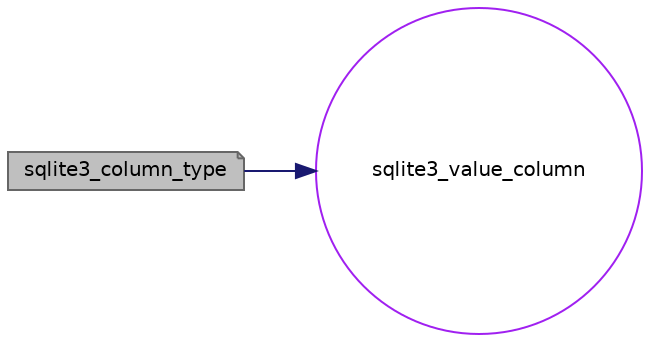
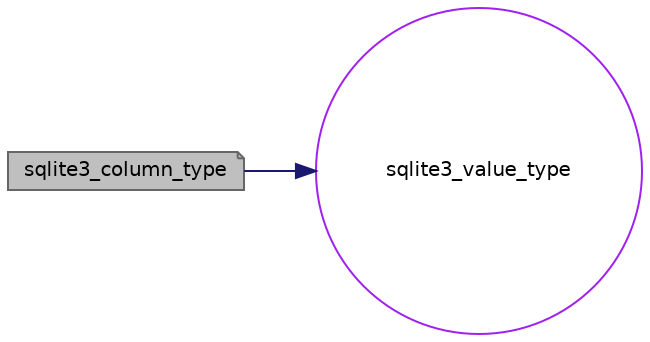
  digraph {
    rankdir=LR
    node [fontname=Helvetica fontsize=10 style=filled]
    n1 [color=gray40 fillcolor=grey75 fontcolor=black height=0.2 label=sqlite3_column_type shape=note width=0.4]
-   n2 [color=purple fillcolor=white height=0.2 label=sqlite3_value_column shape=circle width=0.4]
+   n2 [color=purple fillcolor=white height=0.2 label=sqlite3_value_type shape=circle width=0.4]
    n1 -> n2 [color=midnightblue fontname=Helvetica fontsize=10 labelfontname=Helvetica labelfontsize=10 style=solid]
  }
